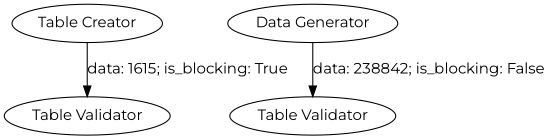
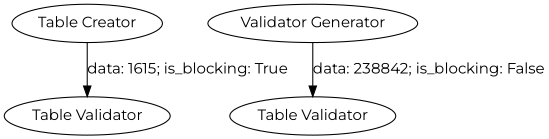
  digraph {
    rankdir=TB
    fontname=Montserrat
    node [fontname=Montserrat]
    edge [fontname=Montserrat]
    n1 [label="Table Validator"]
    n2 [label="Table Validator"]
-   n3 [label="Data Generator"]
+   n3 [label="Validator Generator"]
    n4 [label="Table Creator"]
    n3 -> n2 [label="data: 238842; is_blocking: False"]
    n4 -> n1 [label="data: 1615; is_blocking: True"]
  }
